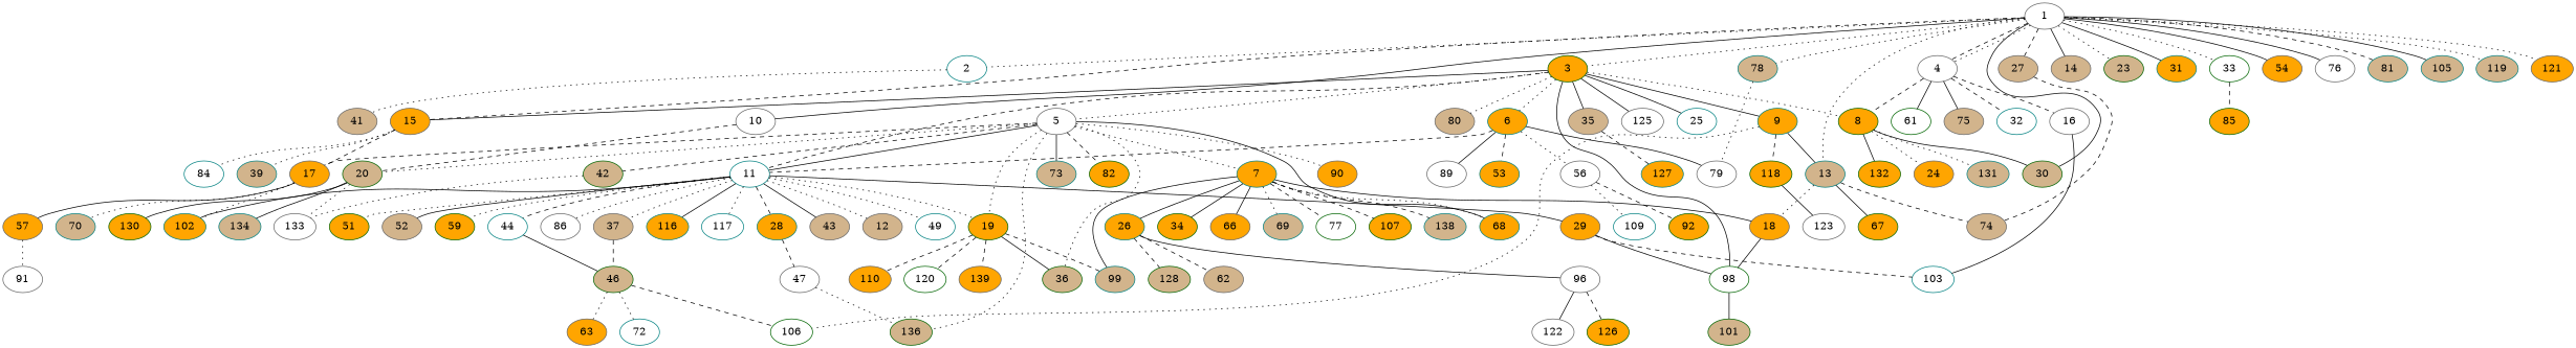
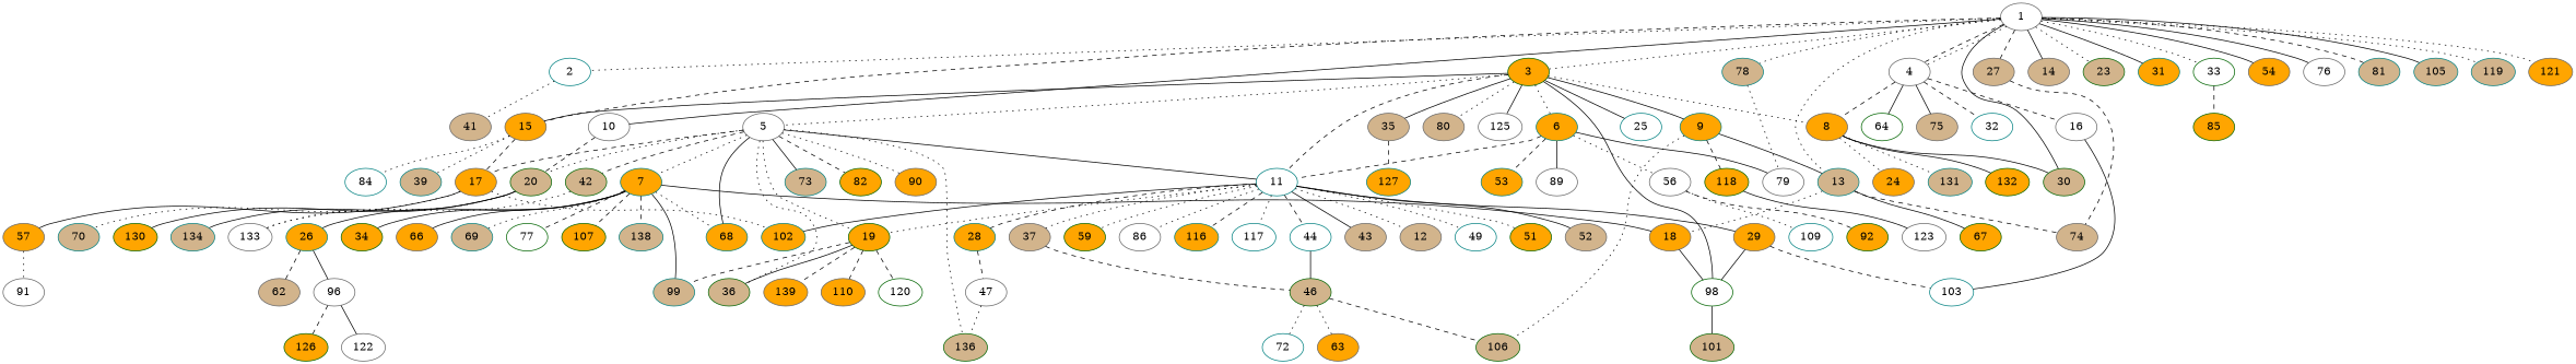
  graph {
    node [color=gray40 fillcolor=orange style=filled]
    edge [style=dotted]
    1 [fillcolor=white super="+21"]
    2 [color=teal fillcolor=white]
    3 [color=darkgreen super="+129"]
    4 [fillcolor=white super="+60"]
    10 [fillcolor=white]
    13 [color=teal fillcolor=tan super="+108"]
    14 [fillcolor=tan]
    15 [super="+40"]
    23 [color=darkgreen fillcolor=tan]
    27 [fillcolor=tan super="+65"]
    30 [color=darkgreen fillcolor=tan super="+88"]
    31 [color=teal]
    33 [color=darkgreen fillcolor=white super="+55"]
    54
    76 [fillcolor=white]
    78 [color=teal fillcolor=tan]
    81 [color=teal fillcolor=tan]
    105 [color=teal fillcolor=tan]
    119 [color=teal fillcolor=tan]
    121
    41 [fillcolor=tan]
    5 [fillcolor=white super="+38"]
    6 [color=teal super="+124"]
-   8 [color=darkgreen super="+95"]
+   8 [super="+95"]
    9 [color=teal super="+135"]
    11 [color=teal fillcolor=white super="+22"]
    25 [color=teal fillcolor=white]
    35 [fillcolor=tan]
    80 [fillcolor=tan]
    98 [color=darkgreen fillcolor=white super="+114"]
    125 [fillcolor=white]
    16 [fillcolor=white]
    32 [color=teal fillcolor=white super="+83"]
-   64 [color=darkgreen fillcolor=white super="+113" label=61]
+   64 [color=darkgreen fillcolor=white super="+113"]
    75 [fillcolor=tan]
    20 [color=darkgreen fillcolor=tan super="+94"]
    18 [super="+50"]
    67 [color=darkgreen]
    74 [fillcolor=tan]
    17 [super="+45"]
    39 [color=teal fillcolor=tan]
    84 [color=teal fillcolor=white]
    85 [color=darkgreen]
    79 [fillcolor=white super="+87"]
    7 [color=teal super="+48"]
    19 [color=darkgreen super="+71"]
    36 [color=darkgreen fillcolor=tan super="+137"]
    42 [color=darkgreen fillcolor=tan]
    68 [color=teal super="+100"]
    73 [color=teal fillcolor=tan]
    82 [color=darkgreen]
    90
    136 [color=darkgreen fillcolor=tan]
    53 [color=teal super="+111"]
    56 [fillcolor=white]
    89 [fillcolor=white]
    24
    131 [color=teal fillcolor=tan]
    132 [color=darkgreen]
-   106 [color=darkgreen fillcolor=white]
+   106 [color=darkgreen fillcolor=tan]
    118 [color=darkgreen]
    43 [fillcolor=tan super="+104"]
    12 [fillcolor=tan]
    28 [color=teal]
    29 [super="+58"]
    37 [fillcolor=tan]
    44 [color=teal fillcolor=white]
    49 [color=teal fillcolor=white]
    51 [color=darkgreen]
    52 [fillcolor=tan]
    59 [color=darkgreen]
    86 [fillcolor=white super="+93"]
    102 [color=teal super="+115"]
    116 [color=teal]
    117 [color=teal fillcolor=white]
    127 [color=teal]
    101 [color=darkgreen fillcolor=tan]
    103 [color=teal fillcolor=white]
    26 [color=teal]
    34 [color=darkgreen]
    66
    69 [color=teal fillcolor=tan]
    77 [color=darkgreen fillcolor=white]
    107 [color=darkgreen]
    138 [color=teal fillcolor=tan]
    99 [color=teal fillcolor=tan]
    57
    70 [color=teal fillcolor=tan]
    110
    120 [color=darkgreen fillcolor=white]
    139
    130 [color=darkgreen]
    133 [fillcolor=white]
    134 [color=teal fillcolor=tan]
    92 [color=darkgreen]
    109 [color=teal fillcolor=white]
    62 [fillcolor=tan]
    96 [fillcolor=white super="+112"]
-   128 [color=darkgreen fillcolor=tan]
    123 [fillcolor=white]
    47 [fillcolor=white super="+97"]
    46 [color=darkgreen fillcolor=tan super="+61"]
    91 [fillcolor=white]
    122 [fillcolor=white]
    126 [color=darkgreen]
    63
    72 [color=teal fillcolor=white]
    1 -- 2
    1 -- 3
    1 -- 4 [style=dashed]
    1 -- 4
    1 -- 10 [style=solid]
    1 -- 13
    1 -- 14 [style=solid]
    1 -- 15 [style=dashed]
    1 -- 23
    1 -- 27 [style=dashed]
    1 -- 30 [style=solid]
    1 -- 31 [style=solid]
    1 -- 33
    1 -- 54 [style=solid]
    1 -- 76 [style=solid]
    1 -- 78
    1 -- 81 [style=dashed]
    1 -- 105 [style=solid]
    1 -- 119
    1 -- 121
    2 -- 41
    3 -- 15 [style=solid]
    3 -- 5
    3 -- 6
    3 -- 8
    3 -- 9 [style=solid]
    3 -- 11 [style=dashed]
    3 -- 25 [style=solid]
    3 -- 35 [style=solid]
    3 -- 80
    3 -- 98 [style=solid]
    3 -- 125 [style=solid]
    4 -- 8 [style=dashed]
    4 -- 16 [style=dashed]
    4 -- 32 [style=dashed]
    4 -- 64 [style=solid]
    4 -- 75 [style=solid]
    10 -- 20 [style=dashed]
    13 -- 18
    13 -- 67 [style=solid]
    13 -- 74 [style=dashed]
    15 -- 17 [style=dashed]
    15 -- 39
    15 -- 84
    27 -- 74 [style=dashed]
    33 -- 85 [style=dashed]
    78 -- 79
    5 -- 11 [style=solid]
    5 -- 20
    5 -- 17 [style=dashed]
    5 -- 7
    5 -- 19
    5 -- 36
    5 -- 42 [style=dashed]
    5 -- 68 [style=solid]
    5 -- 73 [style=solid]
    5 -- 82 [style=dashed]
    5 -- 90
    5 -- 136
    6 -- 11 [style=dashed]
    6 -- 79 [style=solid]
    6 -- 53 [style=dashed]
    6 -- 56
    6 -- 89 [style=solid]
    8 -- 30 [style=solid]
    8 -- 24
    8 -- 131
    8 -- 132 [style=solid]
    9 -- 13 [style=solid]
    9 -- 106
    9 -- 118 [style=dashed]
    11 -- 19
    11 -- 43 [style=solid]
    11 -- 12
    11 -- 28 [style=dashed]
    11 -- 29 [style=solid]
    11 -- 37
    11 -- 44 [style=dashed]
    11 -- 49
    11 -- 51
    11 -- 52 [style=solid]
    11 -- 59
    11 -- 86
    11 -- 102 [style=solid]
-   11 -- 116 [style=solid]
+   11 -- 116 [style=dashed]
    11 -- 117
    35 -- 127 [style=dashed]
    98 -- 101 [style=solid]
    16 -- 103 [style=solid]
    20 -- 130 [style=solid]
    20 -- 133
    20 -- 134 [style=solid]
    18 -- 98 [style=solid]
    17 -- 102
    17 -- 57 [style=solid]
    17 -- 70
    7 -- 18 [style=solid]
    7 -- 68
    7 -- 26 [style=solid]
    7 -- 34 [style=solid]
    7 -- 66 [style=solid]
    7 -- 69
    7 -- 77 [style=dashed]
    7 -- 107 [style=dashed]
    7 -- 138 [style=dashed]
    7 -- 99 [style=solid]
    19 -- 36 [style=solid]
    19 -- 99 [style=dashed]
    19 -- 110 [style=dashed]
    19 -- 120 [style=dashed]
    19 -- 139 [style=dashed]
    42 -- 133
    56 -- 92 [style=dashed]
    56 -- 109
    118 -- 123 [style=solid]
    28 -- 47 [style=dashed]
    29 -- 98 [style=solid]
    29 -- 103 [style=dashed]
    37 -- 46 [style=dashed]
    44 -- 46 [style=solid]
    26 -- 62 [style=dashed]
    26 -- 96 [style=solid]
-   26 -- 128 [style=dashed]
    57 -- 91
    96 -- 122 [style=solid]
    96 -- 126 [style=dashed]
    47 -- 136
    46 -- 106 [style=dashed]
    46 -- 63
    46 -- 72
  }
